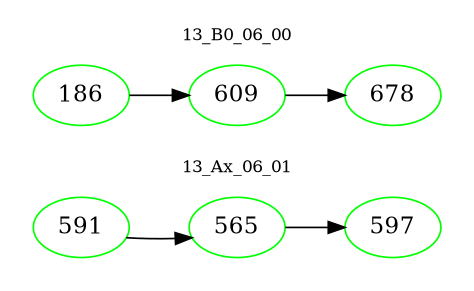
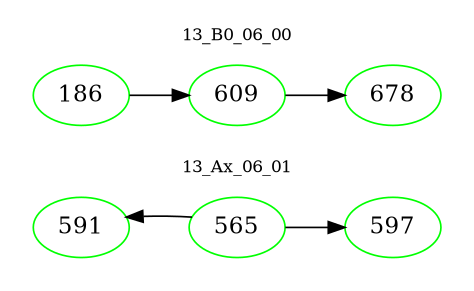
  digraph {
    rankdir=LR
    node [color=green]
    edge [color=black]
    n1 [label=591]
    n2 [label=565]
    n3 [label=597]
    n4 [label=186]
    n5 [label=609]
    n6 [label=678]
    subgraph cluster_1 {
      color=white
      fontsize=10
      label="13_Ax_06_01"
      n1
      n2
      n3
    }
    subgraph cluster_2 {
      color=white
      fontsize=10
      label="13_B0_06_00"
      n4
      n5
      n6
    }
-   n1 -> n2
+   n2 -> n1
    n2 -> n3
    n4 -> n5
    n5 -> n6
  }
